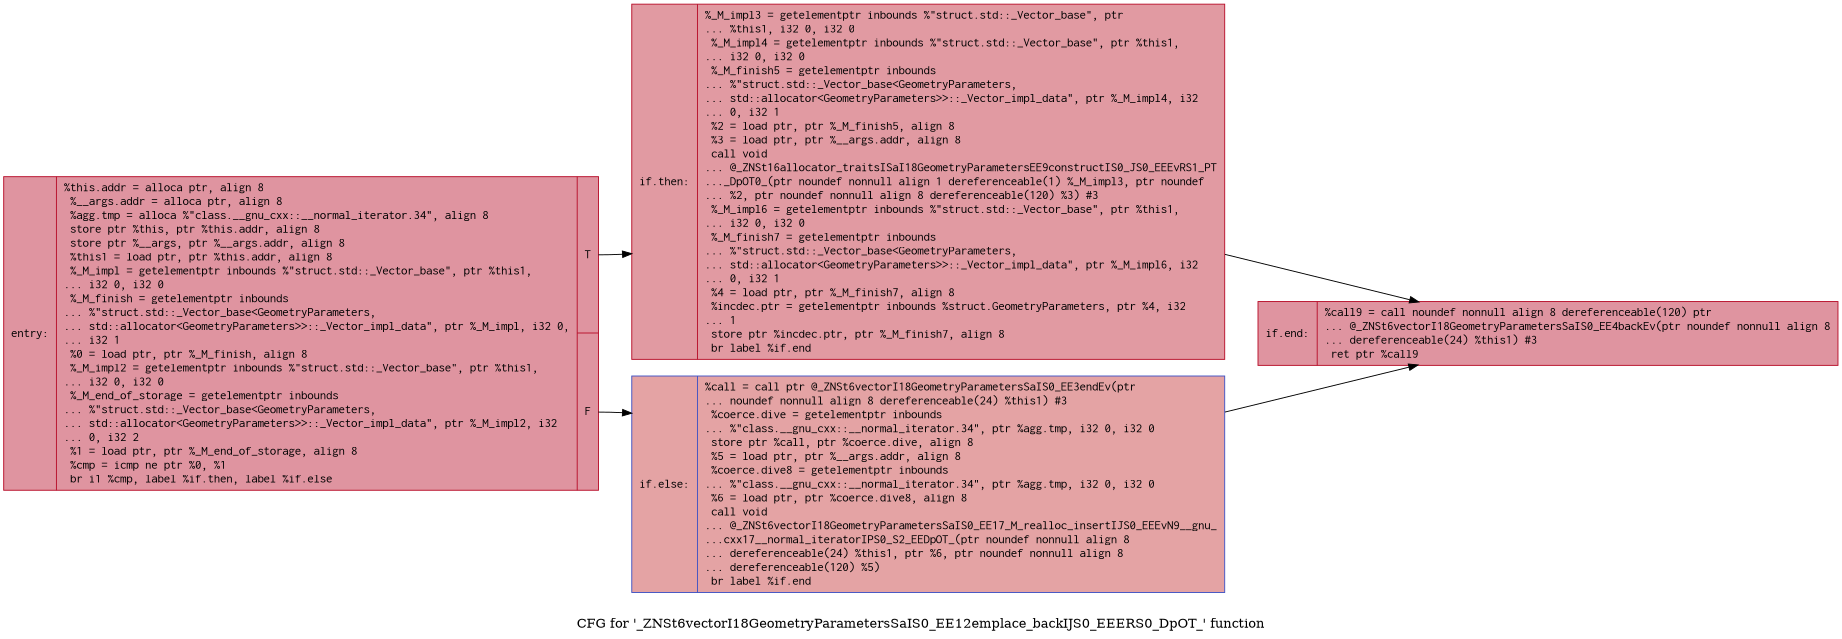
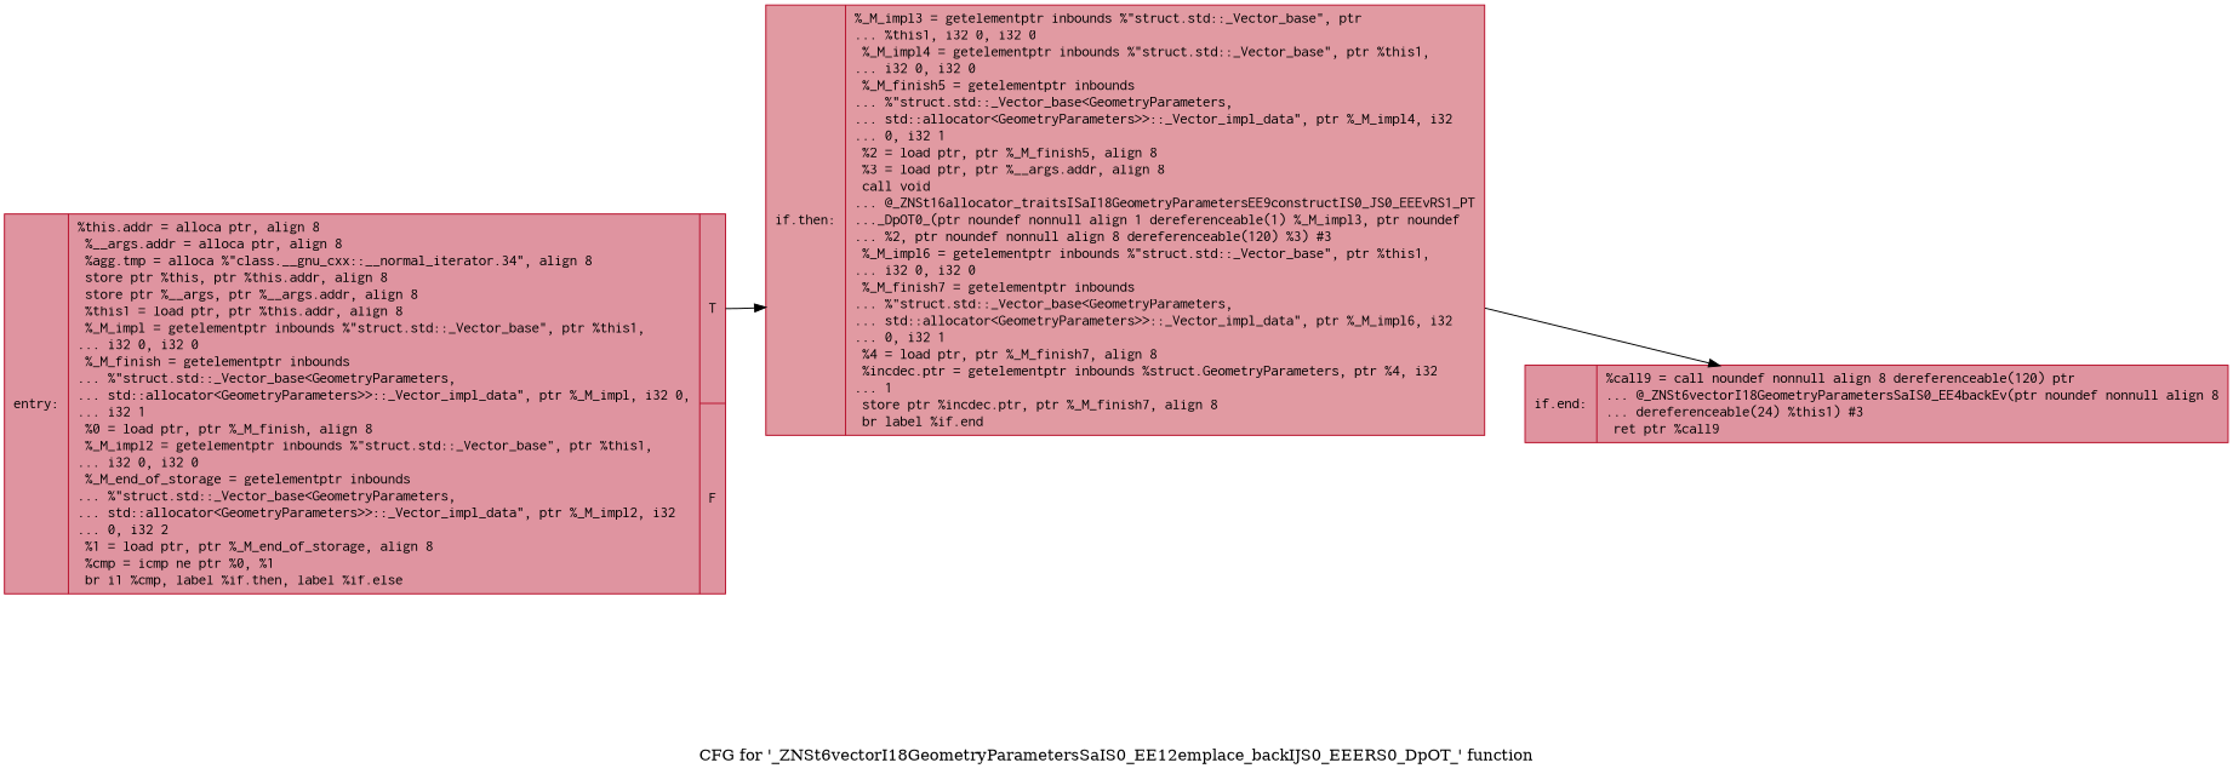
  digraph {
    label="CFG for '_ZNSt6vectorI18GeometryParametersSaIS0_EE12emplace_backIJS0_EEERS0_DpOT_' function"
    rankdir=LR
    node [color="#b70d28ff" fillcolor="#b70d2870" fontname=Courier shape=record style=filled]
    n1 [label="{entry:\l|  %this.addr = alloca ptr, align 8\l  %__args.addr = alloca ptr, align 8\l  %agg.tmp = alloca %\"class.__gnu_cxx::__normal_iterator.34\", align 8\l  store ptr %this, ptr %this.addr, align 8\l  store ptr %__args, ptr %__args.addr, align 8\l  %this1 = load ptr, ptr %this.addr, align 8\l  %_M_impl = getelementptr inbounds %\"struct.std::_Vector_base\", ptr %this1,\l... i32 0, i32 0\l  %_M_finish = getelementptr inbounds\l... %\"struct.std::_Vector_base\<GeometryParameters,\l... std::allocator\<GeometryParameters\>\>::_Vector_impl_data\", ptr %_M_impl, i32 0,\l... i32 1\l  %0 = load ptr, ptr %_M_finish, align 8\l  %_M_impl2 = getelementptr inbounds %\"struct.std::_Vector_base\", ptr %this1,\l... i32 0, i32 0\l  %_M_end_of_storage = getelementptr inbounds\l... %\"struct.std::_Vector_base\<GeometryParameters,\l... std::allocator\<GeometryParameters\>\>::_Vector_impl_data\", ptr %_M_impl2, i32\l... 0, i32 2\l  %1 = load ptr, ptr %_M_end_of_storage, align 8\l  %cmp = icmp ne ptr %0, %1\l  br i1 %cmp, label %if.then, label %if.else\l|{<s0>T|<s1>F}}"]
    n2 [fillcolor="#bb1b2c70" label="{if.then:\l|  %_M_impl3 = getelementptr inbounds %\"struct.std::_Vector_base\", ptr\l... %this1, i32 0, i32 0\l  %_M_impl4 = getelementptr inbounds %\"struct.std::_Vector_base\", ptr %this1,\l... i32 0, i32 0\l  %_M_finish5 = getelementptr inbounds\l... %\"struct.std::_Vector_base\<GeometryParameters,\l... std::allocator\<GeometryParameters\>\>::_Vector_impl_data\", ptr %_M_impl4, i32\l... 0, i32 1\l  %2 = load ptr, ptr %_M_finish5, align 8\l  %3 = load ptr, ptr %__args.addr, align 8\l  call void\l... @_ZNSt16allocator_traitsISaI18GeometryParametersEE9constructIS0_JS0_EEEvRS1_PT\l..._DpOT0_(ptr noundef nonnull align 1 dereferenceable(1) %_M_impl3, ptr noundef\l... %2, ptr noundef nonnull align 8 dereferenceable(120) %3) #3\l  %_M_impl6 = getelementptr inbounds %\"struct.std::_Vector_base\", ptr %this1,\l... i32 0, i32 0\l  %_M_finish7 = getelementptr inbounds\l... %\"struct.std::_Vector_base\<GeometryParameters,\l... std::allocator\<GeometryParameters\>\>::_Vector_impl_data\", ptr %_M_impl6, i32\l... 0, i32 1\l  %4 = load ptr, ptr %_M_finish7, align 8\l  %incdec.ptr = getelementptr inbounds %struct.GeometryParameters, ptr %4, i32\l... 1\l  store ptr %incdec.ptr, ptr %_M_finish7, align 8\l  br label %if.end\l}"]
-   n3 [color="#3d50c3ff" fillcolor="#c32e3170" label="{if.else:\l|  %call = call ptr @_ZNSt6vectorI18GeometryParametersSaIS0_EE3endEv(ptr\l... noundef nonnull align 8 dereferenceable(24) %this1) #3\l  %coerce.dive = getelementptr inbounds\l... %\"class.__gnu_cxx::__normal_iterator.34\", ptr %agg.tmp, i32 0, i32 0\l  store ptr %call, ptr %coerce.dive, align 8\l  %5 = load ptr, ptr %__args.addr, align 8\l  %coerce.dive8 = getelementptr inbounds\l... %\"class.__gnu_cxx::__normal_iterator.34\", ptr %agg.tmp, i32 0, i32 0\l  %6 = load ptr, ptr %coerce.dive8, align 8\l  call void\l... @_ZNSt6vectorI18GeometryParametersSaIS0_EE17_M_realloc_insertIJS0_EEEvN9__gnu_\l...cxx17__normal_iteratorIPS0_S2_EEDpOT_(ptr noundef nonnull align 8\l... dereferenceable(24) %this1, ptr %6, ptr noundef nonnull align 8\l... dereferenceable(120) %5)\l  br label %if.end\l}"]
    n4 [label="{if.end:\l|  %call9 = call noundef nonnull align 8 dereferenceable(120) ptr\l... @_ZNSt6vectorI18GeometryParametersSaIS0_EE4backEv(ptr noundef nonnull align 8\l... dereferenceable(24) %this1) #3\l  ret ptr %call9\l}"]
    n1 -> n2 [tailport=s0]
-   n1 -> n3 [tailport=s1]
    n2 -> n4
-   n3 -> n4
  }
